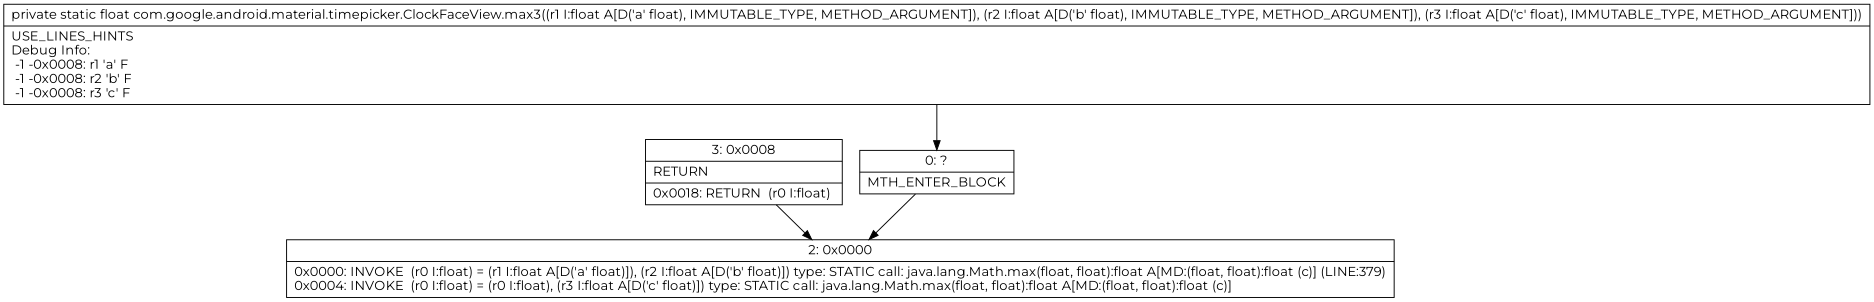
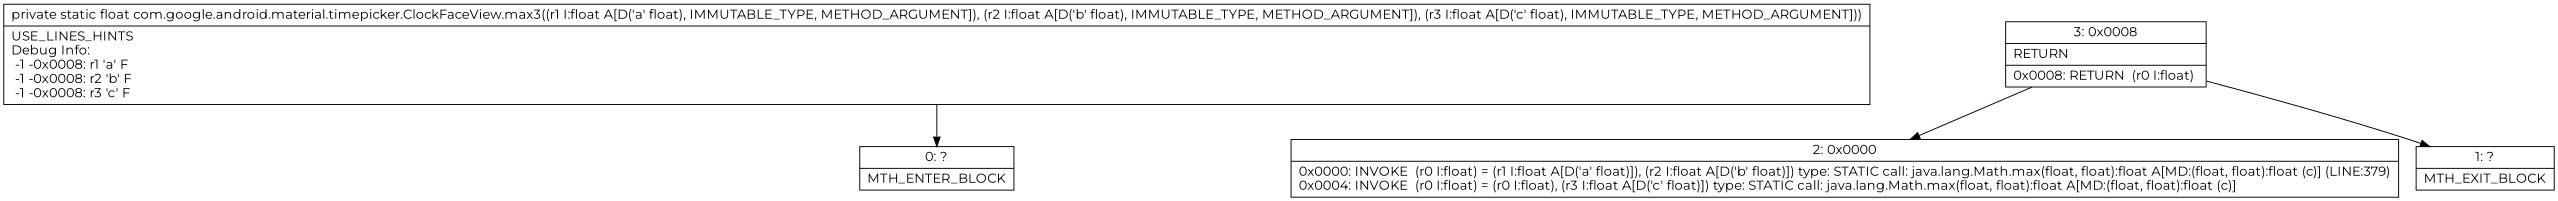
  digraph {
    fontname=Montserrat
    node [fontname=Montserrat shape=record]
    edge [fontname=Montserrat]
    n1 [label="{0\:\ ?|MTH_ENTER_BLOCK\l}"]
    n2 [label="{2\:\ 0x0000|0x0000: INVOKE  (r0 I:float) = (r1 I:float A[D('a' float)]), (r2 I:float A[D('b' float)]) type: STATIC call: java.lang.Math.max(float, float):float A[MD:(float, float):float (c)] (LINE:379)\l0x0004: INVOKE  (r0 I:float) = (r0 I:float), (r3 I:float A[D('c' float)]) type: STATIC call: java.lang.Math.max(float, float):float A[MD:(float, float):float (c)]\l}"]
-   n3 [label="{3\:\ 0x0008|RETURN\l|0x0018: RETURN  (r0 I:float) \l}"]
+   n3 [label="{3\:\ 0x0008|RETURN\l|0x0008: RETURN  (r0 I:float) \l}"]
+   n4 [label="{1\:\ ?|MTH_EXIT_BLOCK\l}"]
    n5 [label="{private static float com.google.android.material.timepicker.ClockFaceView.max3((r1 I:float A[D('a' float), IMMUTABLE_TYPE, METHOD_ARGUMENT]), (r2 I:float A[D('b' float), IMMUTABLE_TYPE, METHOD_ARGUMENT]), (r3 I:float A[D('c' float), IMMUTABLE_TYPE, METHOD_ARGUMENT]))  | USE_LINES_HINTS\lDebug Info:\l  \-1 \-0x0008: r1 'a' F\l  \-1 \-0x0008: r2 'b' F\l  \-1 \-0x0008: r3 'c' F\l}"]
-   n1 -> n2
    n3 -> n2
+   n3 -> n4
    n5 -> n1
  }
